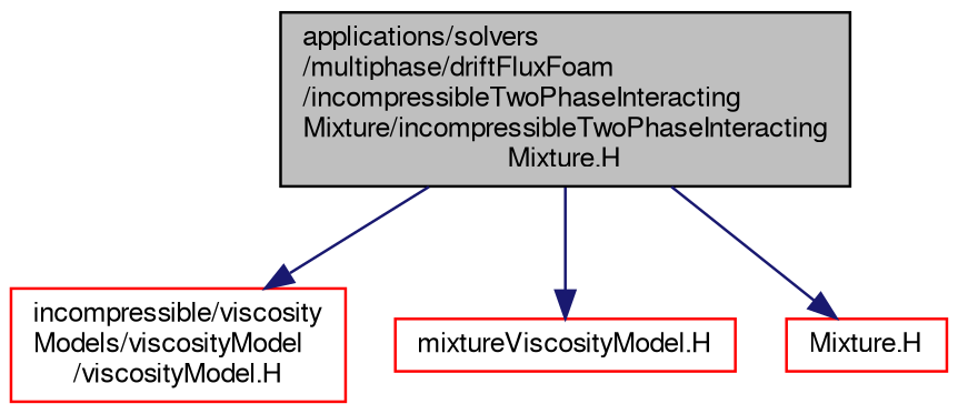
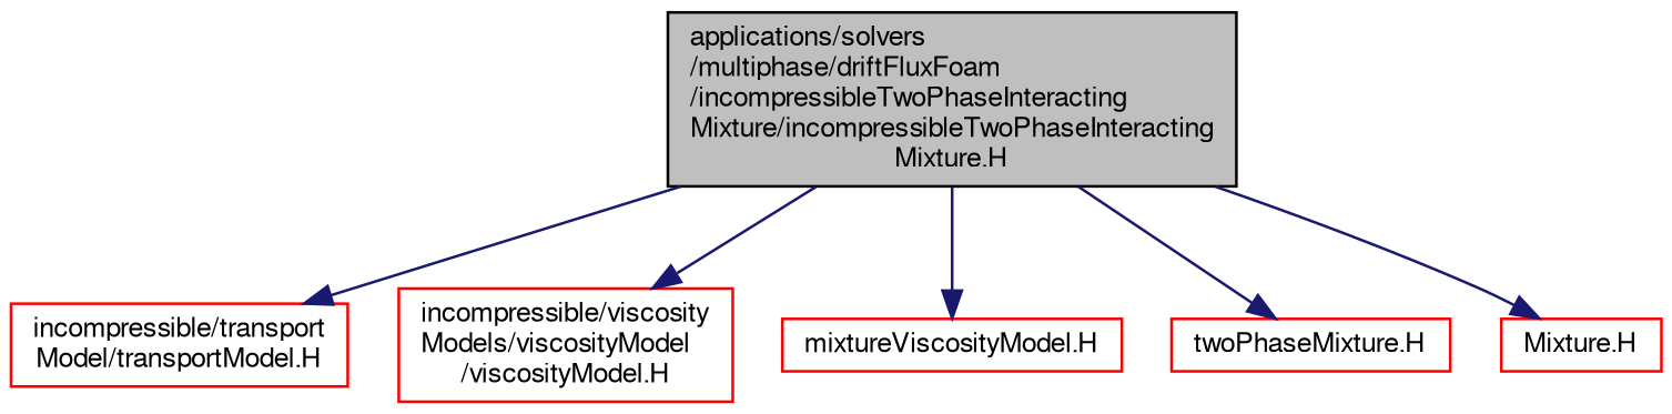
  digraph {
    node [color=red fontname=FreeSans fontsize=10 shape=record]
    edge [color=midnightblue fontname=FreeSans fontsize=10 labelfontname=FreeSans labelfontsize=10 style=solid]
    n1 [color=black fillcolor=grey75 fontcolor=black height=0.2 label="applications/solvers\l/multiphase/driftFluxFoam\l/incompressibleTwoPhaseInteracting\lMixture/incompressibleTwoPhaseInteracting\lMixture.H" style=filled width=0.4]
+   n2 [height=0.2 label="incompressible/transport\lModel/transportModel.H" width=0.4]
    n3 [height=0.2 label="incompressible/viscosity\lModels/viscosityModel\l/viscosityModel.H" width=0.4]
    n4 [height=0.2 label="mixtureViscosityModel.H" width=0.4]
+   n5 [height=0.2 label="twoPhaseMixture.H" width=0.4]
    n6 [height=0.2 label="Mixture.H" width=0.4]
+   n1 -> n2
    n1 -> n3
    n1 -> n4
+   n1 -> n5
    n1 -> n6
  }
